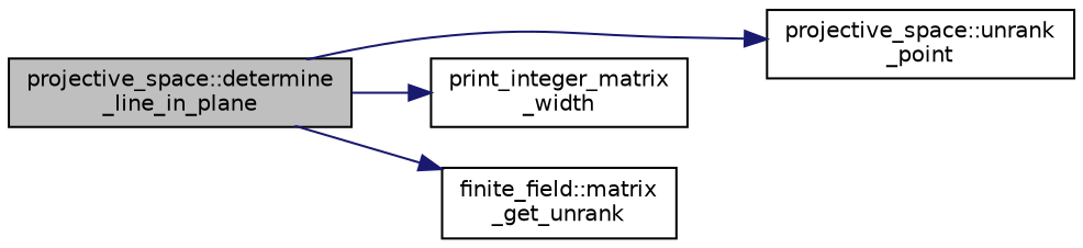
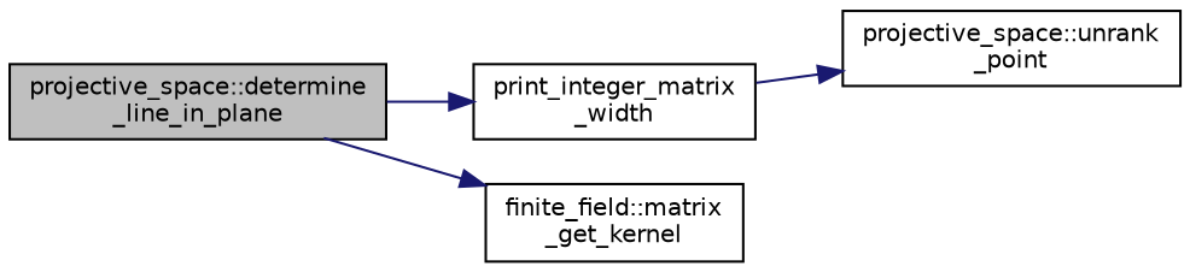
  digraph {
    rankdir=LR
    node [color=black fillcolor=white fontname=Helvetica fontsize=10 shape=record style=filled]
    edge [color=midnightblue fontname=Helvetica fontsize=10 labelfontname=Helvetica labelfontsize=10 style=solid]
    n1 [fillcolor=grey75 fontcolor=black height=0.2 label="projective_space::determine\l_line_in_plane" width=0.4]
    n2 [height=0.2 label="projective_space::unrank\l_point" width=0.4]
    n3 [height=0.2 label="print_integer_matrix\l_width" width=0.4]
-   n4 [height=0.2 label="finite_field::matrix\l_get_unrank" width=0.4]
-   n1 -> n2
+   n4 [height=0.2 label="finite_field::matrix\l_get_kernel" width=0.4]
+   n3 -> n2
    n1 -> n3
    n1 -> n4
  }
